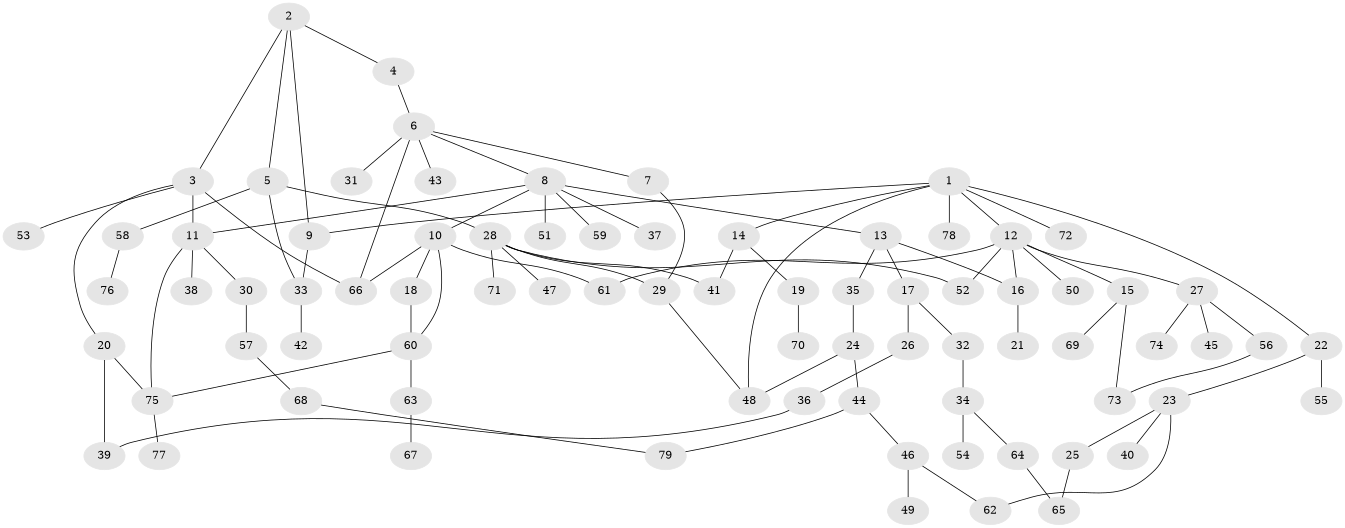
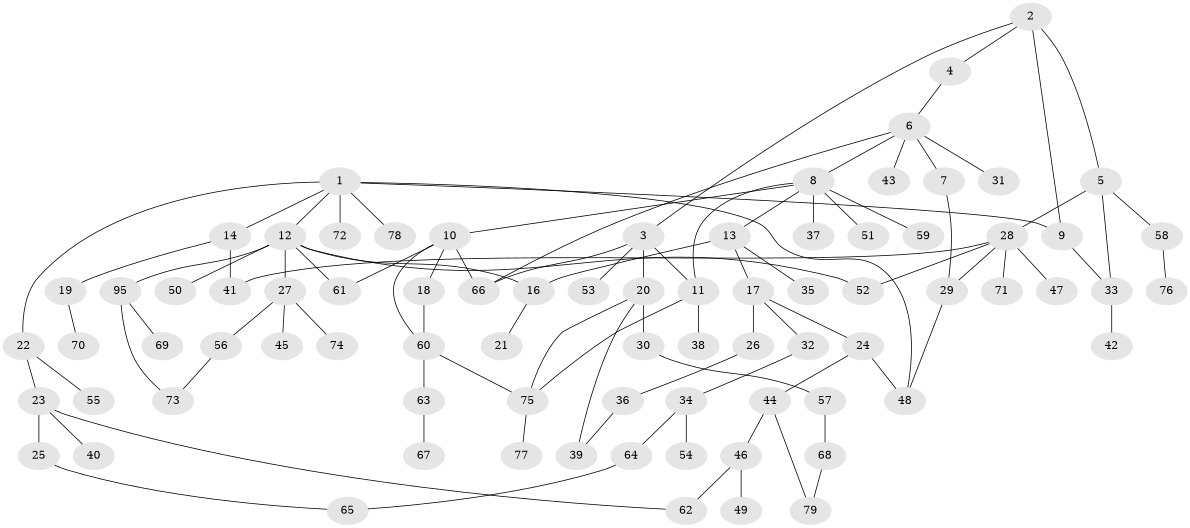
  graph {
    node [color=gray90 style=filled]
    1
    9
    12
    14
    22
    48
    72
    78
    2
    3
    4
    5
    33
    61
-   15
+   15 [label=95]
    16
    27
    50
    52
    19
    41
    23
    55
    11
    20
    53
    66
    6
    28
    58
    38
    75
    18
    60
    30
    39
    7
    8
    31
    43
    29
    47
    71
    42
    76
    10
    13
    37
    51
    59
    17
    35
    63
    77
    69
    73
    21
    45
    56
    74
    24
    26
    32
    70
    44
    36
    34
    57
    25
    40
    62
    65
    46
    79
    68
    54
    64
    49
    67
    1 -- 9
    1 -- 12
    1 -- 14
    1 -- 22
    1 -- 48
    1 -- 72
    1 -- 78
    9 -- 33
    12 -- 61
    12 -- 15
    12 -- 16
    12 -- 27
    12 -- 50
    12 -- 52
    14 -- 19
    14 -- 41
    22 -- 23
    22 -- 55
    2 -- 9
    2 -- 3
    2 -- 4
    2 -- 5
    3 -- 11
    3 -- 20
    3 -- 53
    3 -- 66
    4 -- 6
    5 -- 33
    5 -- 28
    5 -- 58
    33 -- 42
    15 -- 69
    15 -- 73
    16 -- 21
    27 -- 45
    27 -- 56
    27 -- 74
    19 -- 70
    23 -- 25
    23 -- 40
    23 -- 62
    11 -- 38
    11 -- 75
    20 -- 75
-   11 -- 30
+   20 -- 30
    20 -- 39
    6 -- 66
    6 -- 7
    6 -- 8
    6 -- 31
    6 -- 43
    28 -- 52
    28 -- 41
    28 -- 29
    28 -- 47
    28 -- 71
    58 -- 76
    75 -- 77
    18 -- 60
    60 -- 75
    60 -- 63
    30 -- 57
    7 -- 29
    8 -- 11
    8 -- 10
    8 -- 13
    8 -- 37
    8 -- 51
    8 -- 59
    29 -- 48
    10 -- 61
    10 -- 66
    10 -- 18
    10 -- 60
    13 -- 16
    13 -- 17
    13 -- 35
-   35 -- 24
+   17 -- 24
    17 -- 26
    17 -- 32
    63 -- 67
    56 -- 73
    24 -- 48
    24 -- 44
    26 -- 36
    32 -- 34
    44 -- 46
    44 -- 79
    36 -- 39
    34 -- 54
    34 -- 64
    57 -- 68
    25 -- 65
    46 -- 62
    46 -- 49
    68 -- 79
    64 -- 65
  }
